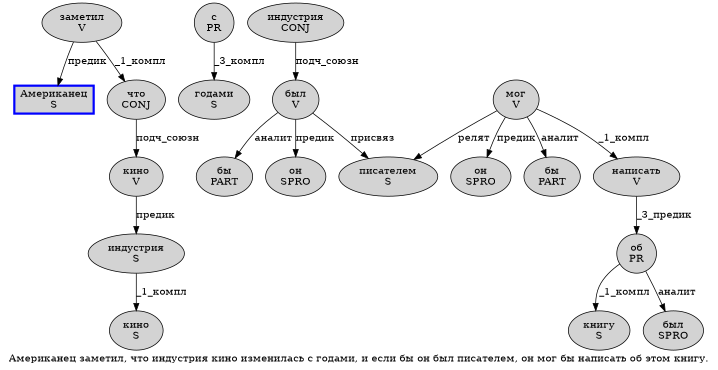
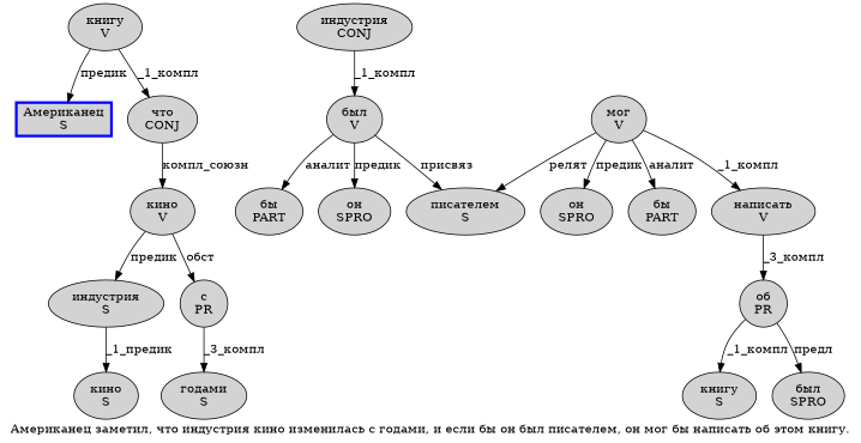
  digraph {
    label="Американец заметил, что индустрия кино изменилась с годами, и если бы он был писателем, он мог бы написать об этом книгу."
    node [fillcolor=lightgray penwidth=1 shape=ellipse style=filled]
    n1 [color=blue label="Американец\nS" penwidth=3 shape=box]
-   n2 [label="заметил\nV"]
+   n2 [label="книгу\nV"]
    n3 [label="что\nCONJ"]
    n4 [label="кино\nV"]
    n5 [label="индустрия\nS"]
    n6 [label="с\nPR"]
    n7 [label="кино\nS"]
    n8 [label="годами\nS"]
    n9 [label="индустрия\nCONJ"]
    n10 [label="был\nV"]
    n11 [label="бы\nPART"]
    n12 [label="он\nSPRO"]
    n13 [label="писателем\nS"]
    n14 [label="мог\nV"]
    n15 [label="он\nSPRO"]
    n16 [label="бы\nPART"]
    n17 [label="написать\nV"]
    n18 [label="об\nPR"]
    n19 [label="книгу\nS"]
    n20 [label="был\nSPRO"]
    n2 -> n1 [label="предик"]
    n2 -> n3 [label="_1_компл"]
-   n3 -> n4 [label="подч_союзн"]
+   n3 -> n4 [label="компл_союзн"]
    n4 -> n5 [label="предик"]
-   n5 -> n7 [label="_1_компл"]
+   n4 -> n6 [label="обст"]
+   n5 -> n7 [label="_1_предик"]
    n6 -> n8 [label="_3_компл"]
-   n9 -> n10 [label="подч_союзн"]
+   n9 -> n10 [label="_1_компл"]
    n10 -> n11 [label="аналит"]
    n10 -> n12 [label="предик"]
    n10 -> n13 [label="присвяз"]
    n14 -> n13 [label="релят"]
    n14 -> n15 [label="предик"]
    n14 -> n16 [label="аналит"]
    n14 -> n17 [label="_1_компл"]
-   n17 -> n18 [label="_3_предик"]
+   n17 -> n18 [label="_3_компл"]
    n18 -> n19 [label="_1_компл"]
-   n18 -> n20 [label="аналит"]
+   n18 -> n20 [label="предл"]
  }
